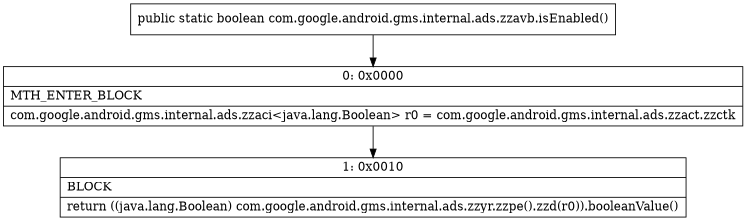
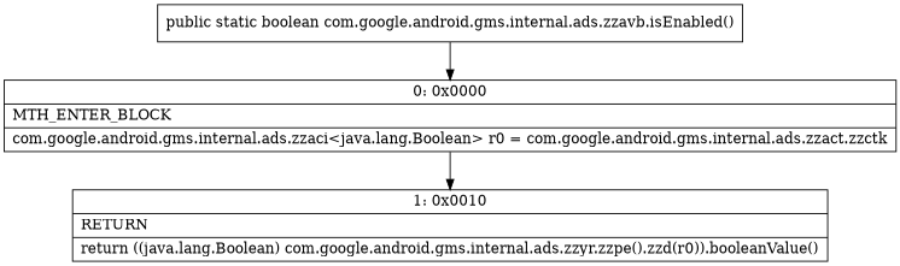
  digraph {
    node [shape=record]
    n1 [label="{0\:\ 0x0000|MTH_ENTER_BLOCK\l|com.google.android.gms.internal.ads.zzaci\<java.lang.Boolean\> r0 = com.google.android.gms.internal.ads.zzact.zzctk\l}"]
-   n2 [label="{1\:\ 0x0010|BLOCK\l|return ((java.lang.Boolean) com.google.android.gms.internal.ads.zzyr.zzpe().zzd(r0)).booleanValue()\l}"]
+   n2 [label="{1\:\ 0x0010|RETURN\l|return ((java.lang.Boolean) com.google.android.gms.internal.ads.zzyr.zzpe().zzd(r0)).booleanValue()\l}"]
    n3 [label="{public static boolean com.google.android.gms.internal.ads.zzavb.isEnabled() }"]
    n1 -> n2
    n3 -> n1
  }
